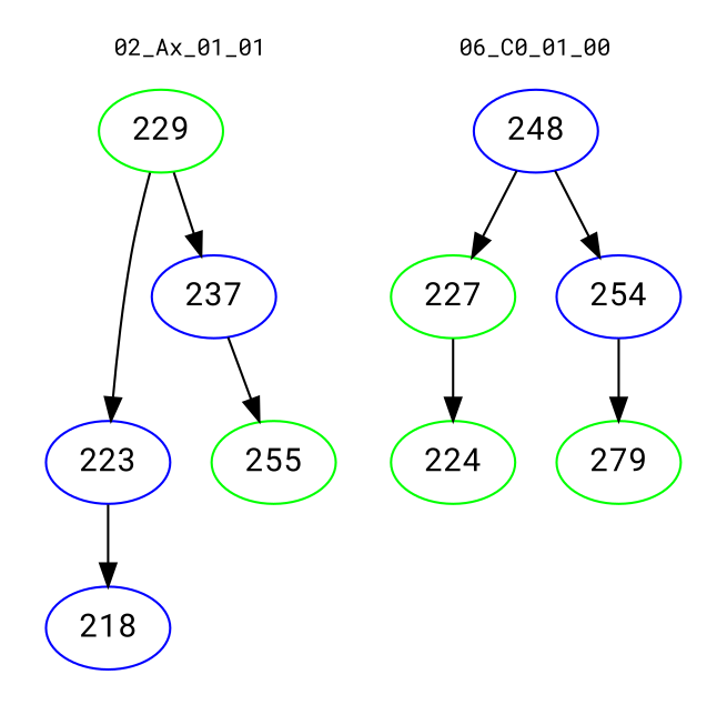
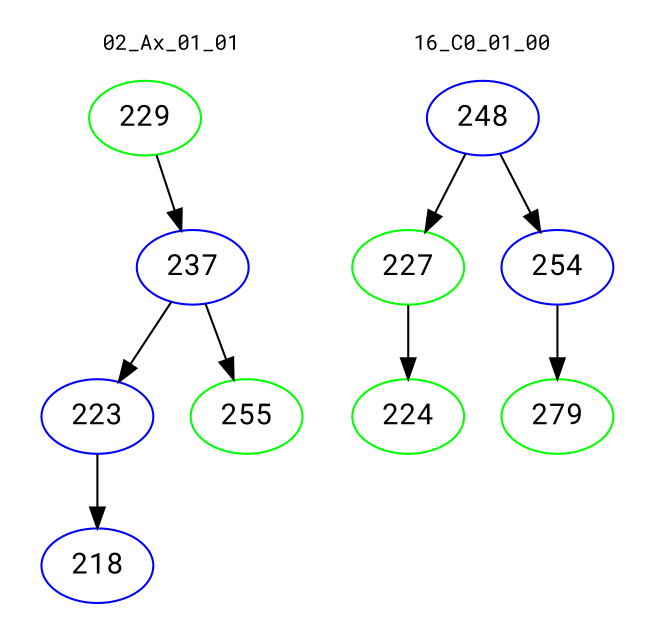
  digraph {
    fontname="Roboto Mono"
    node [color=green fontname="Roboto Mono"]
    edge [color=black fontname="Roboto Mono"]
    n1 [label=229]
    n2 [color=blue label=223]
    n3 [color=blue label=237]
    n4 [color=blue label=218]
    n5 [label=255]
    n6 [color=blue label=248]
    n7 [label=227]
    n8 [color=blue label=254]
    n9 [label=224]
    n10 [label=279]
    subgraph cluster_1 {
      color=white
      fontsize=10
      label="02_Ax_01_01"
      n1
      n2
      n3
      n4
      n5
    }
    subgraph cluster_2 {
      color=white
      fontsize=10
-     label="06_C0_01_00"
+     label="16_C0_01_00"
      n6
      n7
      n8
      n9
      n10
    }
-   n1 -> n2
+   n3 -> n2
    n1 -> n3
    n2 -> n4
    n3 -> n5
    n6 -> n7
    n6 -> n8
    n7 -> n9
    n8 -> n10
  }
